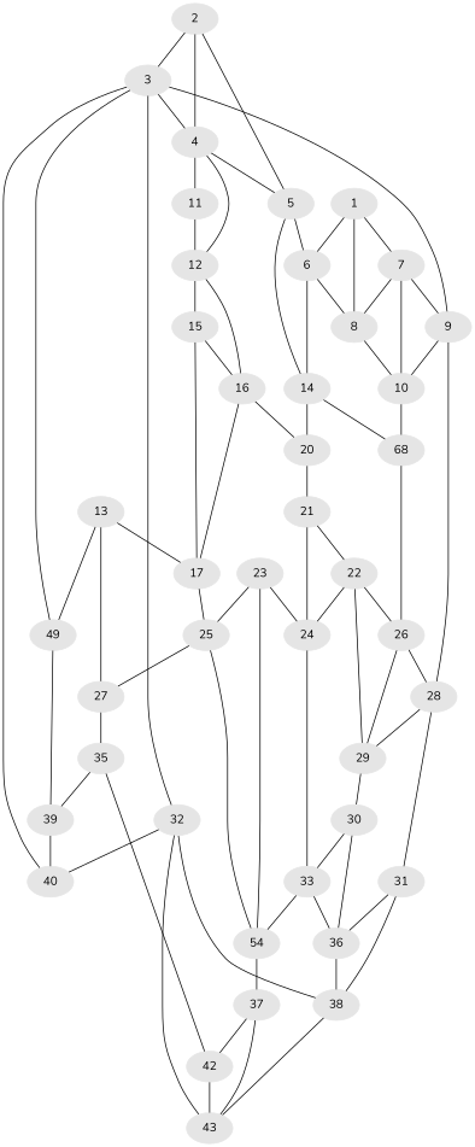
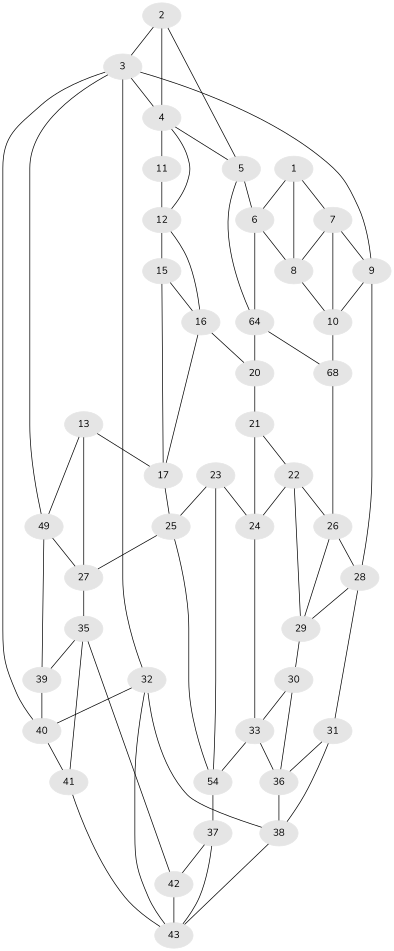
  graph {
    fontname=Nunito
    node [color=gray90 fontname=Nunito style=filled]
    edge [fontname=Nunito weight=1.0]
    1
    6
    7
    8
-   14
+   14 [label=64]
    9
    10
    2
    3
    4
    5
    n12 [label=49]
    32
    40
    11
    12
    28
    27
    39
    38
    43
+   41
    15
    16
    n25 [label=68]
    20
    29
    31
    26
    17
    13
    25
    35
    21
    n35 [label=54]
    22
    24
    23
    33
    30
    37
    36
    42
    1 -- 6
    1 -- 7
    1 -- 8
    6 -- 8
    6 -- 14
    7 -- 8
    7 -- 9
    7 -- 10
    8 -- 10
    14 -- n25
    14 -- 20
    9 -- 10
    9 -- 28
    10 -- n25
    2 -- 3
    2 -- 4
    2 -- 5
    3 -- 9
    3 -- 4
    3 -- n12
    3 -- 32
    3 -- 40
    4 -- 5
    4 -- 11 [weight=2.0]
    4 -- 12
    5 -- 6
    5 -- 14
+   n12 -- 27
    n12 -- 39
    32 -- 40
    32 -- 38
    32 -- 43
+   40 -- 41
    11 -- 12 [weight=2.0]
    12 -- 15 [weight=2.0]
    12 -- 16
    28 -- 29
    28 -- 31
    27 -- 35
    39 -- 40 [weight=3.0]
    38 -- 43
+   41 -- 43
    15 -- 16
    15 -- 17
    16 -- 20
    16 -- 17
    n25 -- 26
    20 -- 21 [weight=2.0]
    29 -- 30
    31 -- 38
    31 -- 36
    26 -- 28
    26 -- 29
    17 -- 25
    13 -- n12
    13 -- 27
    13 -- 17
    25 -- 27
    25 -- n35
    35 -- 39
+   35 -- 41
    35 -- 42
    21 -- 22
    21 -- 24
    n35 -- 37 [weight=2.0]
    22 -- 29
    22 -- 26
    22 -- 24
    24 -- 33
    23 -- 25
    23 -- n35
    23 -- 24
    33 -- n35
    33 -- 36
    30 -- 33
    30 -- 36
    37 -- 43
    37 -- 42
    36 -- 38 [weight=2.0]
    42 -- 43 [weight=2.0]
  }
